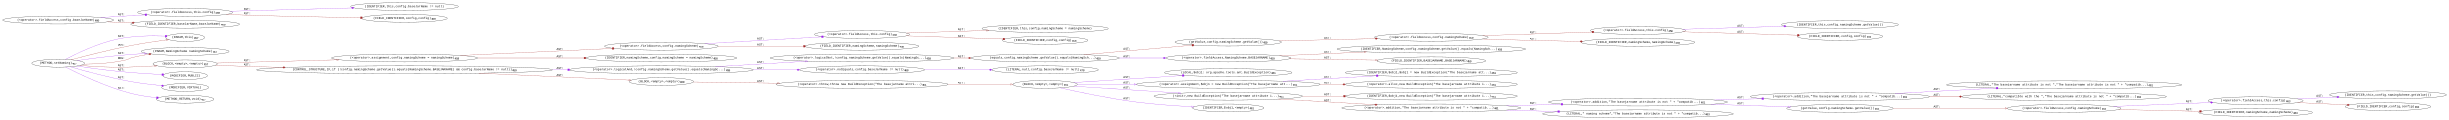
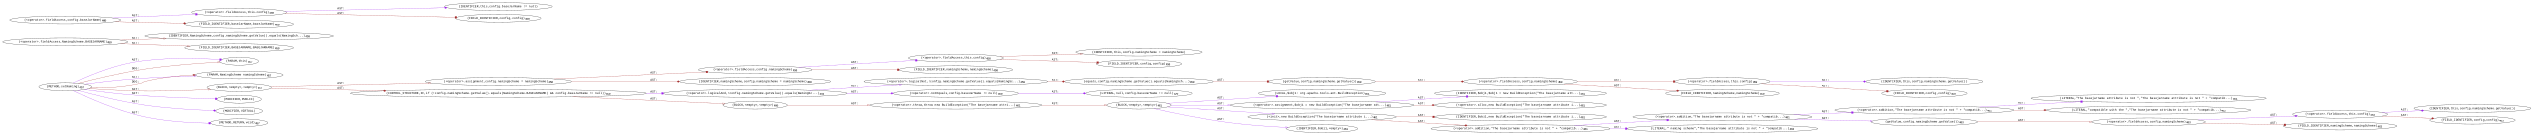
  digraph {
    fontname="Liberation Mono"
    rankdir=LR
    node [fontname="Liberation Mono"]
    edge [arrowhead=box color=brown fontname="Liberation Mono"]
    n1 [label=<(METHOD,setNaming)<SUB>457</SUB>>]
    n2 [label=<(PARAM,this)<SUB>457</SUB>>]
    n3 [label=<(PARAM,NamingScheme namingScheme)<SUB>457</SUB>>]
    n4 [label=<(BLOCK,&lt;empty&gt;,&lt;empty&gt;)<SUB>457</SUB>>]
    n5 [label=<(MODIFIER,PUBLIC)>]
    n6 [label=<(MODIFIER,VIRTUAL)>]
    n7 [label=<(METHOD_RETURN,void)<SUB>457</SUB>>]
    n8 [label=<(&lt;operator&gt;.assignment,config.namingScheme = namingScheme)<SUB>458</SUB>>]
    n9 [label=<(CONTROL_STRUCTURE,IF,if (!config.namingScheme.getValue().equals(NamingScheme.BASEJARNAME) &amp;&amp; config.baseJarName != null))<SUB>459</SUB>>]
    n10 [label=<(&lt;operator&gt;.fieldAccess,config.namingScheme)<SUB>458</SUB>>]
    n11 [label=<(IDENTIFIER,namingScheme,config.namingScheme = namingScheme)<SUB>458</SUB>>]
    n12 [label=<(&lt;operator&gt;.logicalAnd,!config.namingScheme.getValue().equals(NamingSc...)<SUB>459</SUB>>]
    n13 [label=<(BLOCK,&lt;empty&gt;,&lt;empty&gt;)<SUB>460</SUB>>]
    n14 [label=<(&lt;operator&gt;.fieldAccess,this.config)<SUB>458</SUB>>]
    n15 [label=<(FIELD_IDENTIFIER,namingScheme,namingScheme)<SUB>458</SUB>>]
    n16 [label=<(IDENTIFIER,this,config.namingScheme = namingScheme)>]
    n17 [label=<(FIELD_IDENTIFIER,config,config)<SUB>458</SUB>>]
    n18 [label=<(&lt;operator&gt;.logicalNot,!config.namingScheme.getValue().equals(NamingSc...)<SUB>459</SUB>>]
    n19 [label=<(&lt;operator&gt;.notEquals,config.baseJarName != null)<SUB>460</SUB>>]
    n20 [label=<(&lt;operator&gt;.throw,throw new BuildException(&quot;The basejarname attri...)<SUB>461</SUB>>]
    n21 [label=<(equals,config.namingScheme.getValue().equals(NamingSch...)<SUB>459</SUB>>]
    n22 [label=<(LITERAL,null,config.baseJarName != null)<SUB>470</SUB>>]
    n23 [label=<(getValue,config.namingScheme.getValue())<SUB>459</SUB>>]
    n24 [label=<(&lt;operator&gt;.fieldAccess,NamingScheme.BASEJARNAME)<SUB>459</SUB>>]
    n25 [label=<(&lt;operator&gt;.fieldAccess,config.namingScheme)<SUB>459</SUB>>]
    n26 [label=<(IDENTIFIER,NamingScheme,config.namingScheme.getValue().equals(NamingSch...)<SUB>459</SUB>>]
    n27 [label=<(FIELD_IDENTIFIER,BASEJARNAME,BASEJARNAME)<SUB>459</SUB>>]
    n28 [label=<(&lt;operator&gt;.fieldAccess,this.config)<SUB>459</SUB>>]
    n29 [label=<(FIELD_IDENTIFIER,namingScheme,namingScheme)<SUB>459</SUB>>]
    n30 [label=<(IDENTIFIER,this,config.namingScheme.getValue())>]
    n31 [label=<(FIELD_IDENTIFIER,config,config)<SUB>459</SUB>>]
    n32 [label=<(&lt;operator&gt;.fieldAccess,config.baseJarName)<SUB>460</SUB>>]
    n33 [label=<(&lt;operator&gt;.fieldAccess,this.config)<SUB>460</SUB>>]
    n34 [label=<(FIELD_IDENTIFIER,baseJarName,baseJarName)<SUB>460</SUB>>]
    n35 [label=<(IDENTIFIER,this,config.baseJarName != null)>]
    n36 [label=<(FIELD_IDENTIFIER,config,config)<SUB>460</SUB>>]
    n37 [label=<(BLOCK,&lt;empty&gt;,&lt;empty&gt;)<SUB>461</SUB>>]
    n38 [label=<(LOCAL,$obj1: org.apache.tools.ant.BuildException)<SUB>461</SUB>>]
    n39 [label=<(&lt;operator&gt;.assignment,$obj1 = new BuildException(&quot;The basejarname att...)<SUB>461</SUB>>]
    n40 [label=<(&lt;init&gt;,new BuildException(&quot;The basejarname attribute i...)<SUB>461</SUB>>]
    n41 [label=<(IDENTIFIER,$obj1,&lt;empty&gt;)<SUB>461</SUB>>]
    n42 [label=<(IDENTIFIER,$obj1,$obj1 = new BuildException(&quot;The basejarname att...)<SUB>461</SUB>>]
    n43 [label=<(&lt;operator&gt;.alloc,new BuildException(&quot;The basejarname attribute i...)<SUB>461</SUB>>]
    n44 [label=<(IDENTIFIER,$obj1,new BuildException(&quot;The basejarname attribute i...)<SUB>461</SUB>>]
    n45 [label=<(&lt;operator&gt;.addition,&quot;The basejarname attribute is not &quot; + &quot;compatib...)<SUB>461</SUB>>]
    n46 [label=<(&lt;operator&gt;.addition,&quot;The basejarname attribute is not &quot; + &quot;compatib...)<SUB>461</SUB>>]
    n47 [label=<(LITERAL,&quot; naming scheme&quot;,&quot;The basejarname attribute is not &quot; + &quot;compatib...)<SUB>463</SUB>>]
    n48 [label=<(&lt;operator&gt;.addition,&quot;The basejarname attribute is not &quot; + &quot;compatib...)<SUB>461</SUB>>]
    n49 [label=<(getValue,config.namingScheme.getValue())<SUB>463</SUB>>]
    n50 [label=<(LITERAL,&quot;The basejarname attribute is not &quot;,&quot;The basejarname attribute is not &quot; + &quot;compatib...)<SUB>461</SUB>>]
    n51 [label=<(LITERAL,&quot;compatible with the &quot;,&quot;The basejarname attribute is not &quot; + &quot;compatib...)<SUB>462</SUB>>]
    n52 [label=<(&lt;operator&gt;.fieldAccess,config.namingScheme)<SUB>463</SUB>>]
    n53 [label=<(&lt;operator&gt;.fieldAccess,this.config)<SUB>463</SUB>>]
    n54 [label=<(FIELD_IDENTIFIER,namingScheme,namingScheme)<SUB>463</SUB>>]
    n55 [label=<(IDENTIFIER,this,config.namingScheme.getValue())>]
    n56 [label=<(FIELD_IDENTIFIER,config,config)<SUB>463</SUB>>]
    n1 -> n2 [color=purple label="AST: "]
    n1 -> n2 [arrowhead=onormal label="DDG: "]
    n1 -> n3 [arrowhead=onormal color=purple label="AST: "]
    n1 -> n3 [arrowhead=diamond label="DDG: "]
    n1 -> n4 [arrowhead=onormal label="AST: "]
    n1 -> n5 [color=purple label="AST: "]
    n1 -> n6 [arrowhead=diamond color=purple label="AST: "]
    n1 -> n7 [color=purple label="AST: "]
    n4 -> n8 [arrowhead=onormal label="AST: "]
    n4 -> n9 [arrowhead=diamond label="AST: "]
    n8 -> n10 [label="AST: "]
-   n8 -> n11 [label="AST: "]
+   n8 -> n11 [arrowhead=diamond label="AST: "]
    n9 -> n12 [color=purple label="AST: "]
    n9 -> n13 [arrowhead=onormal label="AST: "]
    n10 -> n14 [color=purple label="AST: "]
    n10 -> n15 [label="AST: "]
    n12 -> n18 [arrowhead=onormal color=purple label="AST: "]
    n12 -> n19 [arrowhead=diamond color=purple label="AST: "]
    n13 -> n20 [arrowhead=onormal label="AST: "]
    n14 -> n16 [arrowhead=onormal label="AST: "]
    n14 -> n17 [label="AST: "]
    n18 -> n21 [arrowhead=diamond label="AST: "]
    n19 -> n22 [arrowhead=diamond color=purple label="AST: "]
    n20 -> n37 [arrowhead=onormal label="AST: "]
    n21 -> n23 [label="AST: "]
-   n21 -> n24 [arrowhead=diamond color=purple label="AST: "]
    n23 -> n25 [arrowhead=diamond label="AST: "]
    n24 -> n26 [arrowhead=onormal label="AST: "]
    n24 -> n27 [arrowhead=onormal label="AST: "]
    n25 -> n28 [label="AST: "]
    n25 -> n29 [arrowhead=diamond label="AST: "]
    n28 -> n30 [arrowhead=diamond color=purple label="AST: "]
    n28 -> n31 [label="AST: "]
    n32 -> n33 [color=purple label="AST: "]
    n32 -> n34 [arrowhead=diamond label="AST: "]
    n33 -> n35 [arrowhead=diamond color=purple label="AST: "]
    n33 -> n36 [label="AST: "]
    n37 -> n38 [color=purple label="AST: "]
    n37 -> n39 [arrowhead=onormal color=purple label="AST: "]
    n37 -> n40 [arrowhead=onormal color=purple label="AST: "]
    n37 -> n41 [arrowhead=onormal color=purple label="AST: "]
    n39 -> n42 [color=purple label="AST: "]
    n39 -> n43 [arrowhead=diamond label="AST: "]
    n40 -> n44 [label="AST: "]
    n40 -> n45 [arrowhead=diamond label="AST: "]
    n45 -> n46 [color=purple label="AST: "]
    n45 -> n47 [color=purple label="AST: "]
    n46 -> n48 [color=purple label="AST: "]
    n46 -> n49 [arrowhead=onormal color=purple label="AST: "]
    n48 -> n50 [color=purple label="AST: "]
    n48 -> n51 [arrowhead=diamond label="AST: "]
    n49 -> n52 [arrowhead=onormal label="AST: "]
    n52 -> n53 [arrowhead=diamond color=purple label="AST: "]
    n52 -> n54 [label="AST: "]
    n53 -> n55 [arrowhead=diamond color=purple label="AST: "]
    n53 -> n56 [arrowhead=diamond label="AST: "]
  }
